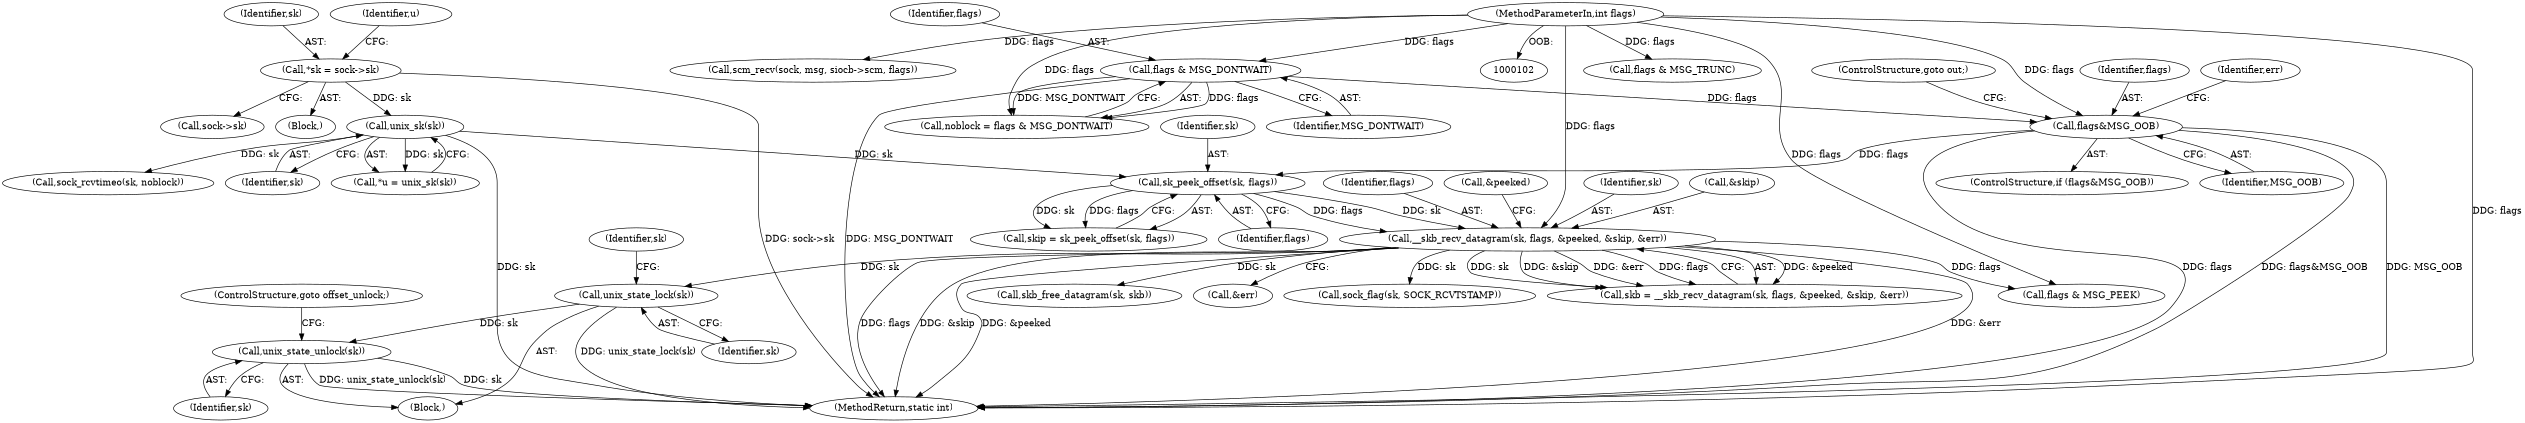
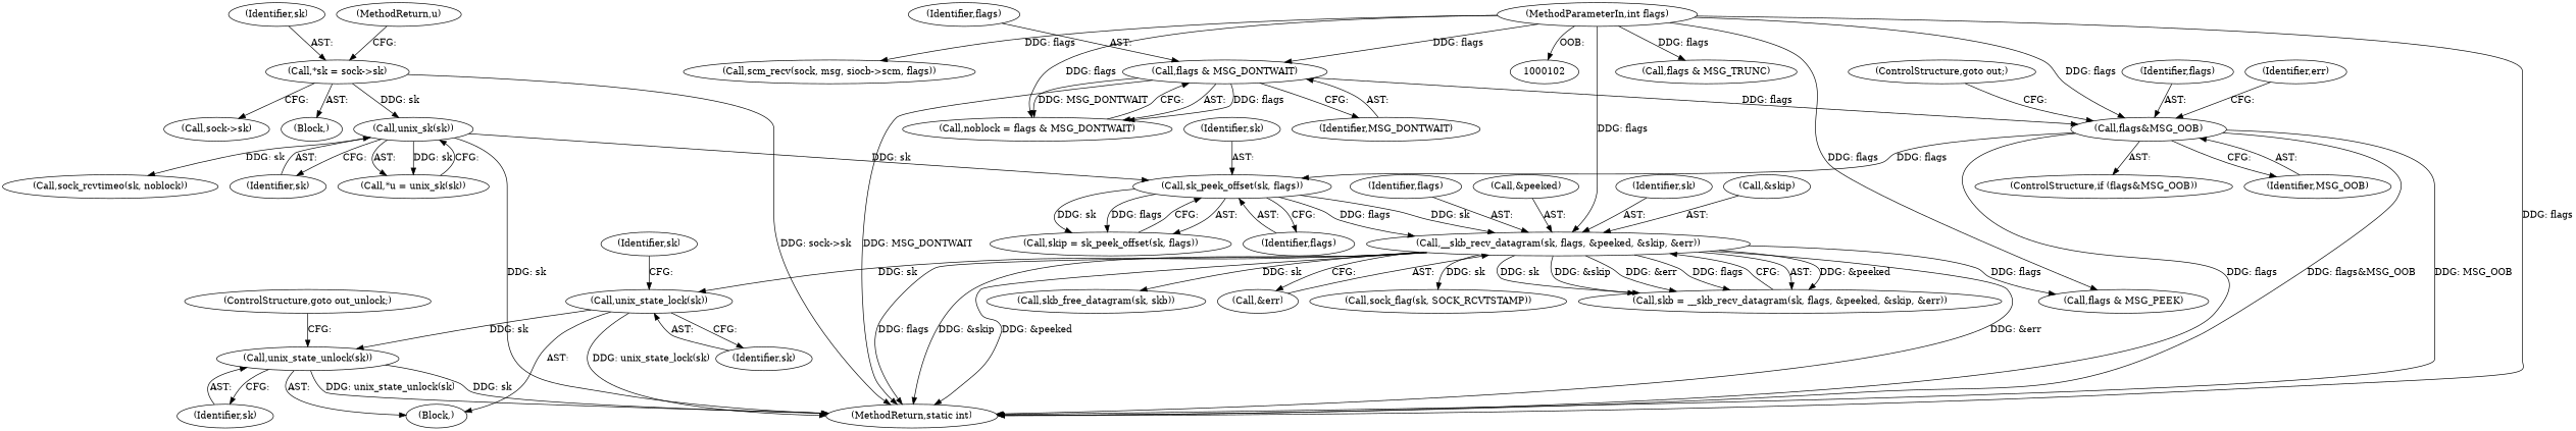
  digraph {
    n1 [label="(Call,unix_state_unlock(sk))"]
    n2 [label="(Identifier,sk)"]
    n3 [label="(MethodReturn,static int)"]
    n4 [label="(Block,)"]
    n5 [label="(Call,unix_state_lock(sk))"]
    n6 [label="(Identifier,sk)"]
    n7 [label="(Call,__skb_recv_datagram(sk, flags, &peeked, &skip, &err))"]
    n8 [label="(Call,skb = __skb_recv_datagram(sk, flags, &peeked, &skip, &err))"]
    n9 [label="(Call,skb_free_datagram(sk, skb))"]
    n10 [label="(Call,&err)"]
    n11 [label="(Call,flags & MSG_PEEK)"]
    n12 [label="(Call,sock_flag(sk, SOCK_RCVTSTAMP))"]
    n13 [label="(Call,sk_peek_offset(sk, flags))"]
    n14 [label="(Identifier,flags)"]
    n15 [label="(Call,skip = sk_peek_offset(sk, flags))"]
    n16 [label="(Call,unix_sk(sk))"]
    n17 [label="(Call,*u = unix_sk(sk))"]
    n18 [label="(Call,sock_rcvtimeo(sk, noblock))"]
    n19 [label="(Identifier,sk)"]
    n20 [label="(Call,*sk = sock->sk)"]
    n21 [label="(Block,)"]
    n22 [label="(Call,sock->sk)"]
    n23 [label="(Call,flags&MSG_OOB)"]
    n24 [label="(Identifier,MSG_OOB)"]
    n25 [label="(ControlStructure,if (flags&MSG_OOB))"]
    n26 [label="(Call,flags & MSG_DONTWAIT)"]
    n27 [label="(Identifier,MSG_DONTWAIT)"]
    n28 [label="(Call,noblock = flags & MSG_DONTWAIT)"]
    n29 [label="(MethodParameterIn,int flags)"]
    n30 [label="(Call,flags & MSG_TRUNC)"]
    n31 [label="(Call,scm_recv(sock, msg, siocb->scm, flags))"]
    1000102
    n33 [label="(Identifier,sk)"]
    n34 [label="(Call,&skip)"]
    n35 [label="(Identifier,err)"]
    n36 [label="(ControlStructure,goto out;)"]
    n37 [label="(Identifier,sk)"]
    n38 [label="(Identifier,flags)"]
    n39 [label="(Identifier,sk)"]
    n40 [label="(Identifier,flags)"]
    n41 [label="(Identifier,flags)"]
    n42 [label="(Call,&peeked)"]
-   n43 [label="(ControlStructure,goto offset_unlock;)"]
-   n44 [label="(Identifier,u)"]
+   n43 [label="(ControlStructure,goto out_unlock;)"]
+   n44 [label="(MethodReturn,u)"]
    n45 [label="(Identifier,sk)"]
    n1 -> n2 [label="CFG: "]
    n1 -> n3 [label="DDG: sk"]
    n1 -> n3 [label="DDG: unix_state_unlock(sk)"]
    n1 -> n4 [label="AST: "]
    n2 -> n1 [label="AST: "]
    n5 -> n1 [label="DDG: sk"]
    n5 -> n3 [label="DDG: unix_state_lock(sk)"]
    n5 -> n4 [label="AST: "]
    n5 -> n6 [label="CFG: "]
    n6 -> n5 [label="AST: "]
    n7 -> n3 [label="DDG: &peeked"]
    n7 -> n3 [label="DDG: &err"]
    n7 -> n3 [label="DDG: flags"]
    n7 -> n3 [label="DDG: &skip"]
    n7 -> n5 [label="DDG: sk"]
    n7 -> n8 [label="AST: "]
    n7 -> n8 [label="DDG: &peeked"]
    n7 -> n8 [label="DDG: sk"]
    n7 -> n8 [label="DDG: &skip"]
    n7 -> n8 [label="DDG: &err"]
    n7 -> n8 [label="DDG: flags"]
    n7 -> n9 [label="DDG: sk"]
    n7 -> n10 [label="CFG: "]
    n7 -> n11 [label="DDG: flags"]
    n7 -> n12 [label="DDG: sk"]
    n8 -> n7 [label="CFG: "]
+   n10 -> n7 [label="AST: "]
    n13 -> n7 [label="DDG: sk"]
    n13 -> n7 [label="DDG: flags"]
    n13 -> n14 [label="CFG: "]
    n13 -> n15 [label="AST: "]
    n13 -> n15 [label="DDG: sk"]
    n13 -> n15 [label="DDG: flags"]
    n14 -> n13 [label="AST: "]
    n15 -> n13 [label="CFG: "]
    n16 -> n3 [label="DDG: sk"]
    n16 -> n13 [label="DDG: sk"]
    n16 -> n17 [label="AST: "]
    n16 -> n17 [label="DDG: sk"]
    n16 -> n18 [label="DDG: sk"]
    n16 -> n19 [label="CFG: "]
    n17 -> n16 [label="CFG: "]
    n19 -> n16 [label="AST: "]
    n20 -> n3 [label="DDG: sock->sk"]
    n20 -> n16 [label="DDG: sk"]
    n20 -> n21 [label="AST: "]
    n20 -> n22 [label="CFG: "]
    n23 -> n3 [label="DDG: flags"]
    n23 -> n3 [label="DDG: flags&MSG_OOB"]
    n23 -> n3 [label="DDG: MSG_OOB"]
    n23 -> n13 [label="DDG: flags"]
    n23 -> n24 [label="CFG: "]
    n23 -> n25 [label="AST: "]
    n24 -> n23 [label="AST: "]
    n26 -> n3 [label="DDG: MSG_DONTWAIT"]
    n26 -> n23 [label="DDG: flags"]
    n26 -> n27 [label="CFG: "]
    n26 -> n28 [label="AST: "]
    n26 -> n28 [label="DDG: flags"]
    n26 -> n28 [label="DDG: MSG_DONTWAIT"]
    n27 -> n26 [label="AST: "]
    n28 -> n26 [label="CFG: "]
    n29 -> n3 [label="DDG: flags"]
    n29 -> n7 [label="DDG: flags"]
    n29 -> n11 [label="DDG: flags"]
    n29 -> n23 [label="DDG: flags"]
    n29 -> n26 [label="DDG: flags"]
    n29 -> n28 [label="DDG: flags"]
    n29 -> n30 [label="DDG: flags"]
    n29 -> n31 [label="DDG: flags"]
    n29 -> 1000102 [label="OOB: "]
    n33 -> n20 [label="AST: "]
    n34 -> n7 [label="AST: "]
    n35 -> n23 [label="CFG: "]
    n36 -> n23 [label="CFG: "]
    n37 -> n5 [label="CFG: "]
    n38 -> n7 [label="AST: "]
    n39 -> n13 [label="AST: "]
    n40 -> n23 [label="AST: "]
    n41 -> n26 [label="AST: "]
-   n42 -> n7 [label="CFG: "]
+   n42 -> n7 [label="AST: "]
    n43 -> n1 [label="CFG: "]
    n44 -> n20 [label="CFG: "]
    n45 -> n7 [label="AST: "]
  }
